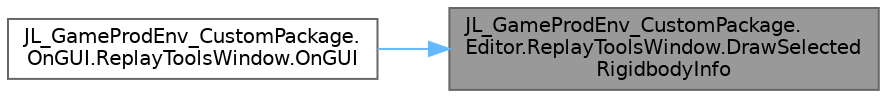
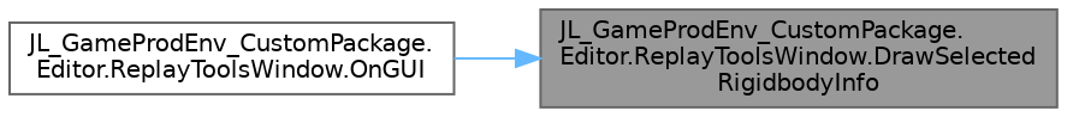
  digraph {
    rankdir=RL
    node [fontname=Helvetica fontsize=10 shape=box style=filled]
    n1 [color=gray40 fillcolor=grey60 fontcolor=black height=0.2 label="JL_GameProdEnv_CustomPackage.\lEditor.ReplayToolsWindow.DrawSelected\lRigidbodyInfo" width=0.4]
-   n2 [color=grey40 fillcolor=white height=0.2 label="JL_GameProdEnv_CustomPackage.\lOnGUI.ReplayToolsWindow.OnGUI" width=0.4]
+   n2 [color=grey40 fillcolor=white height=0.2 label="JL_GameProdEnv_CustomPackage.\lEditor.ReplayToolsWindow.OnGUI" width=0.4]
    n1 -> n2 [color=steelblue1 dir=back fontname=Helvetica fontsize=10 labelfontname=Helvetica labelfontsize=10 style=solid]
  }
